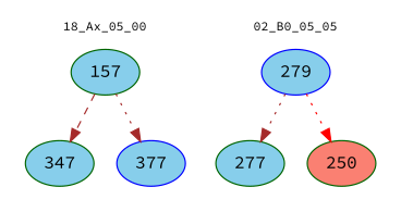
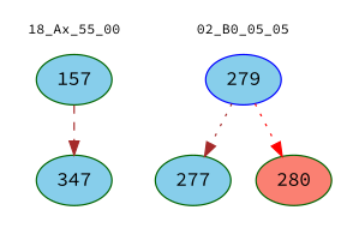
  digraph {
    fontname="Source Code Pro"
    node [color=darkgreen fillcolor=skyblue fontname="Source Code Pro" style=filled]
    edge [color=brown fontname="Source Code Pro" style=dotted]
    n1 [label=157]
    n2 [label=347]
-   n3 [color=blue label=377]
    n4 [color=blue label=279]
    n5 [label=277]
-   n6 [fillcolor=salmon label=250]
+   n6 [fillcolor=salmon label=280]
    subgraph cluster_1 {
      color=white
      fontsize=10
-     label="18_Ax_05_00"
+     label="18_Ax_55_00"
      n1
      n2
-     n3
    }
    subgraph cluster_2 {
      color=white
      fontsize=10
      label="02_B0_05_05"
      n4
      n5
      n6
    }
    n1 -> n2 [style=dashed]
-   n1 -> n3
    n4 -> n5
    n4 -> n6 [color=red]
  }
